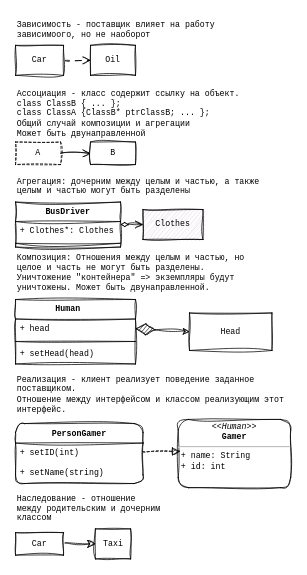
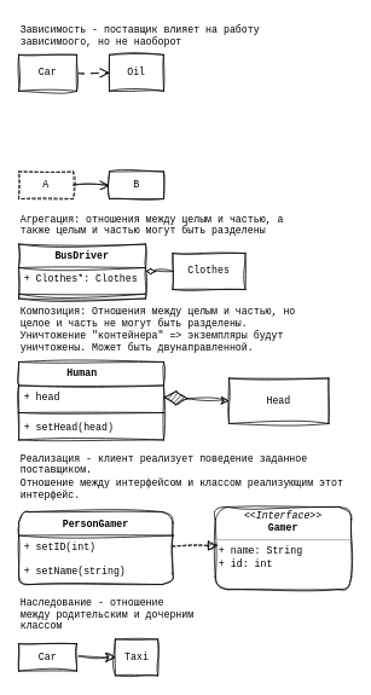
  <mxCell id="0" />
  <mxCell id="1" parent="0" />
  <mxCell id="2" value="&lt;div style=&quot;font-size: 11px;&quot;&gt;Реализация - клиент реализует поведение заданное поставщиком.&lt;/div&gt;&lt;div style=&quot;font-size: 11px;&quot;&gt;Отношение между интерфейсом и классом реализующим этот интерфейс.&lt;/div&gt;" style="text;strokeColor=none;fillColor=none;html=1;align=left;verticalAlign=middle;whiteSpace=wrap;rounded=1;fontSize=11;sketch=1;curveFitting=1;jiggle=2;labelBackgroundColor=none;fontFamily=Courier New;swimlaneLine=1;shadow=0;fontColor=default;" parent="1" vertex="1"><mxGeometry x="20" y="499" width="367" height="54" as="geometry" /></mxCell>
  <mxCell id="3" value="PersonGamer" style="swimlane;fontStyle=1;align=center;verticalAlign=top;childLayout=stackLayout;horizontal=1;startSize=26;horizontalStack=0;resizeParent=1;resizeParentMax=0;resizeLast=0;collapsible=1;marginBottom=0;whiteSpace=wrap;html=1;fontSize=11;rounded=1;sketch=1;curveFitting=1;jiggle=2;labelBackgroundColor=none;fontFamily=Courier New;swimlaneLine=1;shadow=0;fontColor=default;" parent="1" vertex="1"><mxGeometry x="20" y="564.5" width="170" height="80" as="geometry" /></mxCell>
  <mxCell id="4" value="+ setID(int)" style="text;strokeColor=none;fillColor=none;align=left;verticalAlign=top;spacingLeft=4;spacingRight=4;overflow=hidden;rotatable=0;points=[[0,0.5],[1,0.5]];portConstraint=eastwest;whiteSpace=wrap;html=1;fontSize=11;rounded=1;sketch=1;curveFitting=1;jiggle=2;labelBackgroundColor=none;fontFamily=Courier New;swimlaneLine=1;shadow=0;fontColor=default;" parent="3" vertex="1"><mxGeometry y="26" width="170" height="26" as="geometry" /></mxCell>
  <mxCell id="5" value="+ setName(string)" style="text;strokeColor=none;fillColor=none;align=left;verticalAlign=top;spacingLeft=4;spacingRight=4;overflow=hidden;rotatable=0;points=[[0,0.5],[1,0.5]];portConstraint=eastwest;whiteSpace=wrap;html=1;fontSize=11;rounded=1;sketch=1;curveFitting=1;jiggle=2;labelBackgroundColor=none;fontFamily=Courier New;swimlaneLine=1;shadow=0;fontColor=default;" parent="3" vertex="1"><mxGeometry y="52" width="170" height="28" as="geometry" /></mxCell>
- <mxCell id="6" value="&lt;p style=&quot;margin: 4px 0px 0px; text-align: center; font-size: 11px;&quot;&gt;&lt;i style=&quot;font-size: 11px;&quot;&gt;&amp;lt;&amp;lt;Human&amp;gt;&amp;gt;&lt;/i&gt;&lt;br style=&quot;font-size: 11px;&quot;&gt;&lt;b style=&quot;font-size: 11px;&quot;&gt;Gamer&lt;/b&gt;&lt;br style=&quot;font-size: 11px;&quot;&gt;&lt;/p&gt;&lt;hr style=&quot;font-size: 11px;&quot;&gt;&lt;p style=&quot;margin: 0px 0px 0px 4px; font-size: 11px;&quot;&gt;+ name: String&lt;br style=&quot;font-size: 11px;&quot;&gt;+ id: int&lt;/p&gt;" style="verticalAlign=top;align=left;overflow=fill;fontSize=11;fontFamily=Courier New;html=1;whiteSpace=wrap;rounded=1;sketch=1;curveFitting=1;jiggle=2;labelBackgroundColor=none;swimlaneLine=1;shadow=0;fontColor=default;" parent="1" vertex="1"><mxGeometry x="237" y="559" width="150" height="91" as="geometry" /></mxCell>
+ <mxCell id="6" value="&lt;p style=&quot;margin: 4px 0px 0px; text-align: center; font-size: 11px;&quot;&gt;&lt;i style=&quot;font-size: 11px;&quot;&gt;&amp;lt;&amp;lt;Interface&amp;gt;&amp;gt;&lt;/i&gt;&lt;br style=&quot;font-size: 11px;&quot;&gt;&lt;b style=&quot;font-size: 11px;&quot;&gt;Gamer&lt;/b&gt;&lt;br style=&quot;font-size: 11px;&quot;&gt;&lt;/p&gt;&lt;hr style=&quot;font-size: 11px;&quot;&gt;&lt;p style=&quot;margin: 0px 0px 0px 4px; font-size: 11px;&quot;&gt;+ name: String&lt;br style=&quot;font-size: 11px;&quot;&gt;+ id: int&lt;/p&gt;" style="verticalAlign=top;align=left;overflow=fill;fontSize=11;fontFamily=Courier New;html=1;whiteSpace=wrap;rounded=1;sketch=1;curveFitting=1;jiggle=2;labelBackgroundColor=none;swimlaneLine=1;shadow=0;fontColor=default;" parent="1" vertex="1"><mxGeometry x="237" y="559" width="150" height="91" as="geometry" /></mxCell>
  <mxCell id="7" value="Композиция: Отношения между целым и частью, но целое и часть не могут быть разделены. Уничтожение &quot;контейнера&quot; =&amp;gt; экземпляры будут уничтожены. Может быть двунаправленной." style="text;strokeColor=none;fillColor=none;html=1;align=left;verticalAlign=middle;whiteSpace=wrap;rounded=0;fontSize=11;fontFamily=Courier New;swimlaneLine=1;sketch=1;curveFitting=1;jiggle=2;shadow=0;fontColor=default;labelBackgroundColor=none;" parent="1" vertex="1"><mxGeometry x="20" y="339" width="317" height="50" as="geometry" /></mxCell>
  <mxCell id="8" value="Human&lt;span style=&quot;white-space: pre; font-size: 11px;&quot;&gt;&#09;&lt;br style=&quot;font-size: 11px;&quot;&gt;&lt;br style=&quot;font-size: 11px;&quot;&gt;&lt;/span&gt;" style="swimlane;fontStyle=1;align=center;verticalAlign=top;childLayout=stackLayout;horizontal=1;startSize=26;horizontalStack=0;resizeParent=1;resizeParentMax=0;resizeLast=0;collapsible=1;marginBottom=0;whiteSpace=wrap;html=1;sketch=1;hachureGap=4;jiggle=2;curveFitting=1;fontFamily=Courier New;fontSize=11;swimlaneLine=1;shadow=0;fontColor=default;labelBackgroundColor=none;" parent="1" vertex="1"><mxGeometry x="20" y="399" width="160" height="86" as="geometry" /></mxCell>
  <mxCell id="9" value="+ head" style="text;strokeColor=none;fillColor=none;align=left;verticalAlign=top;spacingLeft=4;spacingRight=4;overflow=hidden;rotatable=0;points=[[0,0.5],[1,0.5]];portConstraint=eastwest;whiteSpace=wrap;html=1;fontSize=11;fontFamily=Courier New;shadow=0;sketch=1;curveFitting=1;jiggle=2;swimlaneLine=1;fontColor=default;labelBackgroundColor=none;" parent="8" vertex="1"><mxGeometry y="26" width="160" height="26" as="geometry" /></mxCell>
  <mxCell id="10" value="" style="line;strokeWidth=1;fillColor=none;align=left;verticalAlign=middle;spacingTop=-1;spacingLeft=3;spacingRight=3;rotatable=0;labelPosition=right;points=[];portConstraint=eastwest;strokeColor=inherit;sketch=1;hachureGap=4;jiggle=2;curveFitting=1;fontFamily=Courier New;fontSize=11;swimlaneLine=1;shadow=0;fontColor=default;labelBackgroundColor=none;" parent="8" vertex="1"><mxGeometry y="52" width="160" height="8" as="geometry" /></mxCell>
  <mxCell id="11" value="+ setHead(head)" style="text;strokeColor=none;fillColor=none;align=left;verticalAlign=top;spacingLeft=4;spacingRight=4;overflow=hidden;rotatable=0;points=[[0,0.5],[1,0.5]];portConstraint=eastwest;whiteSpace=wrap;html=1;fontSize=11;fontFamily=Courier New;swimlaneLine=1;sketch=1;curveFitting=1;jiggle=2;shadow=0;fontColor=default;labelBackgroundColor=none;" parent="8" vertex="1"><mxGeometry y="60" width="160" height="26" as="geometry" /></mxCell>
  <mxCell id="12" value="Head" style="html=1;whiteSpace=wrap;sketch=1;hachureGap=4;jiggle=2;curveFitting=1;fontFamily=Courier New;fontSize=11;swimlaneLine=1;shadow=0;fontColor=default;labelBackgroundColor=none;" parent="1" vertex="1"><mxGeometry x="252" y="417" width="110" height="50" as="geometry" /></mxCell>
  <mxCell id="13" value="" style="endArrow=diamondThin;endFill=1;endSize=24;html=1;rounded=0;sketch=1;hachureGap=4;jiggle=2;curveFitting=1;fontFamily=Courier New;fontSize=11;curved=1;exitX=0;exitY=0.5;exitDx=0;exitDy=0;entryX=1;entryY=0.5;entryDx=0;entryDy=0;startArrow=classic;startFill=1;swimlaneLine=1;shadow=0;fontColor=default;labelBackgroundColor=none;" parent="1" source="12" target="9" edge="1"><mxGeometry width="160" relative="1" as="geometry"><mxPoint x="148" y="369" as="sourcePoint" /><mxPoint x="188" y="449" as="targetPoint" /></mxGeometry></mxCell>
- <mxCell id="14" value="Агрегация: дочерним между целым и частью, а также целым и частью могут быть разделены" style="text;whiteSpace=wrap;fontSize=11;fontFamily=Courier New;swimlaneLine=1;sketch=1;curveFitting=1;jiggle=2;shadow=0;fontColor=default;labelBackgroundColor=none;" parent="1" vertex="1"><mxGeometry x="20" y="229" width="327" height="40" as="geometry" /></mxCell>
- <mxCell id="15" value="Ассоциация - класс содержит ссылку на объект. &#10;class ClassB { ... };&#10;class ClassA {ClassB* ptrClassB; ... };&#10;Общий случай композиции и агрегации&#10;Может быть двунаправленной&#10;&#10;&#10;" style="text;whiteSpace=wrap;fontSize=11;fontFamily=Courier New;swimlaneLine=1;sketch=1;curveFitting=1;jiggle=2;shadow=0;fontColor=default;labelBackgroundColor=none;" parent="1" vertex="1"><mxGeometry x="20" y="112" width="314" height="77" as="geometry" /></mxCell>
+ <mxCell id="14" value="Агрегация: отношения между целым и частью, а также целым и частью могут быть разделены" style="text;whiteSpace=wrap;fontSize=11;fontFamily=Courier New;swimlaneLine=1;sketch=1;curveFitting=1;jiggle=2;shadow=0;fontColor=default;labelBackgroundColor=none;" parent="1" vertex="1"><mxGeometry x="20" y="229" width="327" height="40" as="geometry" /></mxCell>
  <mxCell id="16" style="edgeStyle=none;curved=1;rounded=0;sketch=1;hachureGap=4;jiggle=2;curveFitting=1;orthogonalLoop=1;jettySize=auto;html=1;entryX=0;entryY=0.5;entryDx=0;entryDy=0;fontFamily=Courier New;fontSize=11;startSize=8;endSize=8;endArrow=open;endFill=0;swimlaneLine=1;shadow=0;fontColor=default;labelBackgroundColor=none;" parent="1" source="17" target="18" edge="1"><mxGeometry relative="1" as="geometry" /></mxCell>
  <mxCell id="17" value="A" style="html=1;whiteSpace=wrap;sketch=1;hachureGap=4;jiggle=2;curveFitting=1;fontFamily=Courier New;fontSize=11;swimlaneLine=1;shadow=0;fontColor=default;labelBackgroundColor=none;dashed=1;" parent="1" vertex="1"><mxGeometry x="20" y="189" width="60" height="30" as="geometry" /></mxCell>
  <mxCell id="18" value="B" style="html=1;whiteSpace=wrap;sketch=1;hachureGap=4;jiggle=2;curveFitting=1;fontFamily=Courier New;fontSize=11;swimlaneLine=1;shadow=0;fontColor=default;labelBackgroundColor=none;" parent="1" vertex="1"><mxGeometry x="120" y="189" width="60" height="30" as="geometry" /></mxCell>
- <mxCell id="19" value="Clothes" style="html=1;whiteSpace=wrap;sketch=1;hachureGap=4;jiggle=2;curveFitting=1;fontFamily=Courier New;fontSize=11;swimlaneLine=1;shadow=0;fontColor=default;labelBackgroundColor=none;fillColor=#e1d5e7;" parent="1" vertex="1"><mxGeometry x="190" y="279" width="80" height="40" as="geometry" /></mxCell>
+ <mxCell id="19" value="Clothes" style="html=1;whiteSpace=wrap;sketch=1;hachureGap=4;jiggle=2;curveFitting=1;fontFamily=Courier New;fontSize=11;swimlaneLine=1;shadow=0;fontColor=default;labelBackgroundColor=none;" parent="1" vertex="1"><mxGeometry x="190" y="279" width="80" height="40" as="geometry" /></mxCell>
  <mxCell id="20" value="&lt;font style=&quot;font-size: 11px;&quot;&gt;Зависимость - поставщик влияет на работу зависимоого, но не наоборот&lt;/font&gt;" style="text;strokeColor=none;fillColor=none;html=1;align=left;verticalAlign=middle;whiteSpace=wrap;rounded=0;fontSize=11;fontFamily=Courier New;swimlaneLine=1;sketch=1;curveFitting=1;jiggle=2;shadow=0;fontColor=default;labelBackgroundColor=none;" parent="1" vertex="1"><mxGeometry x="20" y="20" width="307" height="40" as="geometry" /></mxCell>
  <mxCell id="21" style="sketch=1;hachureGap=4;jiggle=2;curveFitting=1;orthogonalLoop=1;jettySize=auto;html=1;fontFamily=Courier New;fontSize=11;startSize=8;endSize=8;dashed=1;dashPattern=8 8;endArrow=open;endFill=0;startArrow=none;startFill=0;rounded=0;swimlaneLine=1;shadow=0;fontColor=default;labelBackgroundColor=none;" parent="1" source="22" target="23" edge="1"><mxGeometry relative="1" as="geometry" /></mxCell>
  <mxCell id="22" value="Car" style="html=1;whiteSpace=wrap;sketch=1;hachureGap=4;jiggle=2;curveFitting=1;fontFamily=Courier New;fontSize=11;swimlaneLine=1;shadow=0;fontColor=default;labelBackgroundColor=none;" parent="1" vertex="1"><mxGeometry x="20" y="60" width="64" height="40" as="geometry" /></mxCell>
  <mxCell id="23" value="Oil" style="html=1;whiteSpace=wrap;sketch=1;hachureGap=4;jiggle=2;curveFitting=1;fontFamily=Courier New;fontSize=11;swimlaneLine=1;shadow=0;fontColor=default;labelBackgroundColor=none;" parent="1" vertex="1"><mxGeometry x="120" y="60" width="60" height="40" as="geometry" /></mxCell>
  <mxCell id="24" value="&lt;div align=&quot;left&quot; style=&quot;font-size: 11px;&quot;&gt;&lt;font style=&quot;font-size: 11px;&quot;&gt;Наследование - отношение между родительским и дочерним классом&lt;/font&gt;&lt;/div&gt;" style="text;strokeColor=none;fillColor=none;html=1;align=left;verticalAlign=middle;whiteSpace=wrap;rounded=0;fontSize=11;fontFamily=Courier New;swimlaneLine=1;sketch=1;curveFitting=1;jiggle=2;shadow=0;fontColor=default;labelBackgroundColor=none;" parent="1" vertex="1"><mxGeometry x="20" y="650" width="194" height="55" as="geometry" /></mxCell>
  <mxCell id="25" style="edgeStyle=none;curved=1;rounded=0;sketch=1;hachureGap=4;jiggle=2;curveFitting=1;orthogonalLoop=1;jettySize=auto;html=1;entryX=0;entryY=0.5;entryDx=0;entryDy=0;fontFamily=Courier New;fontSize=11;startSize=8;endSize=8;endArrow=classic;endFill=1;swimlaneLine=1;shadow=0;fontColor=default;labelBackgroundColor=none;" parent="1" source="26" target="27" edge="1"><mxGeometry relative="1" as="geometry" /></mxCell>
  <mxCell id="26" value="Car" style="html=1;whiteSpace=wrap;sketch=1;hachureGap=4;jiggle=2;curveFitting=1;fontFamily=Courier New;fontSize=11;swimlaneLine=1;shadow=0;fontColor=default;labelBackgroundColor=none;" parent="1" vertex="1"><mxGeometry x="20" y="710" width="64" height="30" as="geometry" /></mxCell>
  <mxCell id="27" value="Taxi" style="html=1;whiteSpace=wrap;sketch=1;hachureGap=4;jiggle=2;curveFitting=1;fontFamily=Courier New;fontSize=11;swimlaneLine=1;shadow=0;fontColor=default;labelBackgroundColor=none;" parent="1" vertex="1"><mxGeometry x="126.5" y="705" width="47" height="40" as="geometry" /></mxCell>
- <mxCell id="28" style="edgeStyle=none;curved=1;rounded=0;sketch=1;hachureGap=4;jiggle=2;curveFitting=1;orthogonalLoop=1;jettySize=auto;html=1;entryX=0;entryY=0.5;entryDx=0;entryDy=0;fontFamily=Courier New;fontSize=16;startSize=8;endSize=8;startArrow=diamondThin;startFill=0;endArrow=open;endFill=0;swimlaneLine=1;shadow=0;fontColor=default;labelBackgroundColor=none;" parent="1" source="29" target="19" edge="1"><mxGeometry relative="1" as="geometry" /></mxCell>
+ <mxCell id="28" style="edgeStyle=none;curved=1;rounded=0;sketch=1;hachureGap=4;jiggle=2;curveFitting=1;orthogonalLoop=1;jettySize=auto;html=1;entryX=0;entryY=0.5;entryDx=0;entryDy=0;fontFamily=Courier New;fontSize=16;startSize=8;endSize=8;startArrow=diamondThin;startFill=0;endArrow=none;endFill=0;swimlaneLine=1;shadow=0;fontColor=default;labelBackgroundColor=none;" parent="1" source="29" target="19" edge="1"><mxGeometry relative="1" as="geometry" /></mxCell>
  <mxCell id="29" value="BusDriver" style="swimlane;fontStyle=1;align=center;verticalAlign=top;childLayout=stackLayout;horizontal=1;startSize=26;horizontalStack=0;resizeParent=1;resizeParentMax=0;resizeLast=0;collapsible=1;marginBottom=0;whiteSpace=wrap;html=1;sketch=1;hachureGap=4;jiggle=2;curveFitting=1;fontFamily=Courier New;fontSize=11;swimlaneLine=1;shadow=0;fontColor=default;labelBackgroundColor=none;" parent="1" vertex="1"><mxGeometry x="20" y="269" width="140" height="60" as="geometry"><mxRectangle x="-1300" y="-916" width="180" height="66" as="alternateBounds" /></mxGeometry></mxCell>
  <mxCell id="30" value="+ Clothes*: Clothes" style="text;strokeColor=none;fillColor=none;align=left;verticalAlign=top;spacingLeft=4;spacingRight=4;overflow=hidden;rotatable=0;points=[[0,0.5],[1,0.5]];portConstraint=eastwest;whiteSpace=wrap;html=1;fontSize=11;fontFamily=Courier New;swimlaneLine=1;sketch=1;curveFitting=1;jiggle=2;shadow=0;fontColor=default;labelBackgroundColor=none;" parent="29" vertex="1"><mxGeometry y="26" width="140" height="24" as="geometry" /></mxCell>
  <mxCell id="31" value="" style="line;strokeWidth=1;fillColor=none;align=left;verticalAlign=middle;spacingTop=-1;spacingLeft=3;spacingRight=3;rotatable=0;labelPosition=right;points=[];portConstraint=eastwest;strokeColor=inherit;sketch=1;hachureGap=4;jiggle=2;curveFitting=1;fontFamily=Courier New;fontSize=11;swimlaneLine=1;shadow=0;fontColor=default;labelBackgroundColor=none;" parent="29" vertex="1"><mxGeometry y="50" width="140" height="10" as="geometry" /></mxCell>
  <mxCell id="32" style="edgeStyle=none;curved=1;rounded=0;sketch=1;hachureGap=4;jiggle=2;curveFitting=1;orthogonalLoop=1;jettySize=auto;html=1;entryX=0.016;entryY=0.467;entryDx=0;entryDy=0;entryPerimeter=0;fontFamily=Architects Daughter;fontSource=https%3A%2F%2Ffonts.googleapis.com%2Fcss%3Ffamily%3DArchitects%2BDaughter;fontSize=16;dashed=1;endArrow=block;endFill=1;endSize=8;" parent="1" source="4" target="6" edge="1"><mxGeometry relative="1" as="geometry" /></mxCell>
